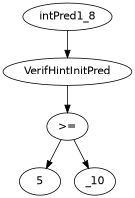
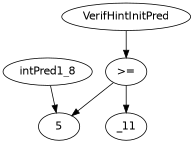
  digraph {
    fontname="DejaVu Sans"
    node [fontname="DejaVu Sans"]
    edge [fontname="DejaVu Sans"]
    n1 [label=intPred1_8]
    n2 [label=VerifHintInitPred]
    n3 [label=">="]
    n4 [label=5]
-   n5 [label=_10]
-   n1 -> n2
+   n5 [label=_11]
+   n1 -> n4
    n2 -> n3
    n3 -> n4
    n3 -> n5
  }
